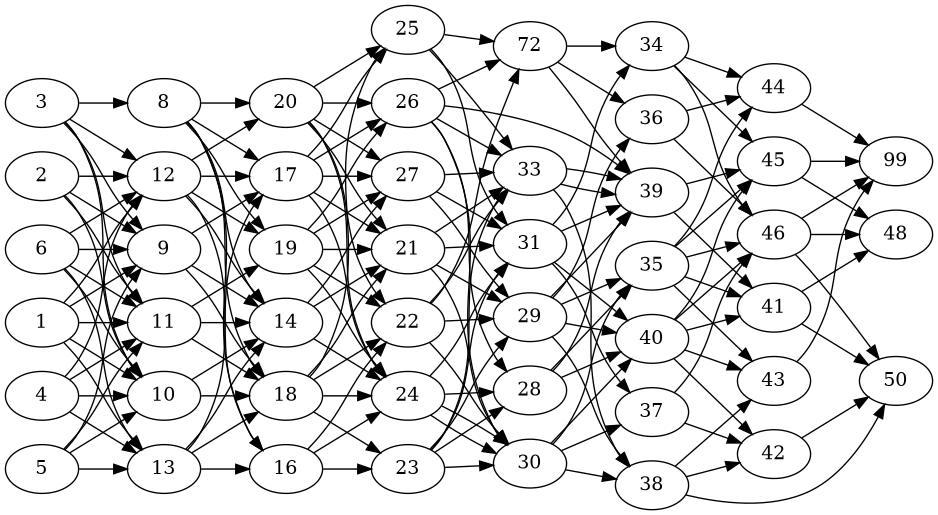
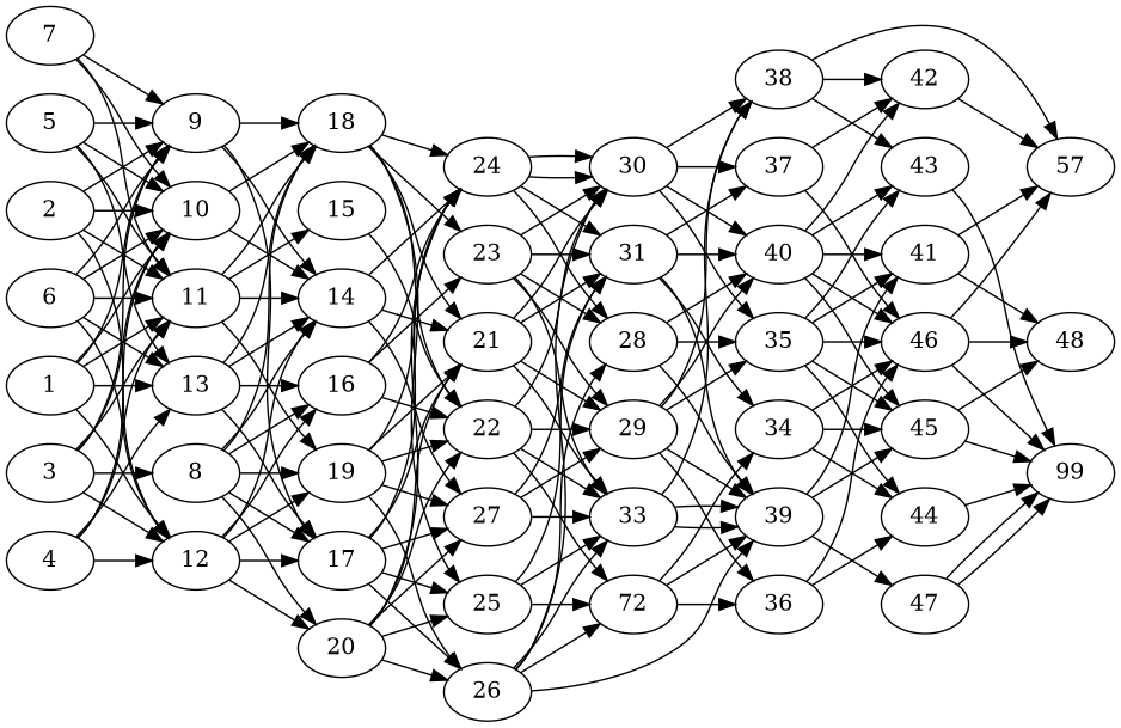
  digraph {
    rankdir=LR
    node [alpha=0.05]
    1 [alpha=0.07 expect_size=38202368]
    9 [expect_size=6921216]
    10 [alpha=0.17 expect_size=12050432]
    11 [alpha=0.09 expect_size=38427648]
    12 [expect_size=7515136]
    13 [alpha=0.12 expect_size=21198848]
    14 [alpha=0.13 expect_size=33331200]
    17 [alpha=0.04 expect_size=47747072]
    18 [alpha=0.10 expect_size=37637120]
    19 [alpha=0.07 expect_size=10984448]
+   15 [alpha=0.18 expect_size=31823872]
    16 [alpha=0.02 expect_size=34146304]
    20 [alpha=0.17 expect_size=23545856]
    21 [alpha=0.02 expect_size=16019456]
    24 [alpha=0.06 expect_size=31534080]
    27 [alpha=0.16 expect_size=13710336]
    25 [alpha=0.04 expect_size=13855744]
    26 [alpha=0.10 expect_size=10115072]
    22 [alpha=0.17 expect_size=37134336]
    23 [alpha=0.10 expect_size=49512448]
    2 [alpha=0.06 expect_size=31449088]
    3 [expect_size=45512704]
    8 [alpha=0.09 expect_size=50795520]
    4 [alpha=0.19 expect_size=15323136]
    5 [alpha=0.01 expect_size=7165952]
    6 [alpha=0.06 expect_size=24641536]
+   7 [alpha=0.16 expect_size=5551104]
    29 [alpha=0.07 expect_size=44818432]
    30 [alpha=0.16 expect_size=13762560]
    31 [alpha=0.19 expect_size=7194624]
    33 [alpha=0.13 expect_size=51054592]
    28 [alpha=0.01 expect_size=22386688]
    n33 [alpha=0.03 expect_size=10890240 label=72]
    39 [alpha=0.18 expect_size=19164160]
    35 [alpha=0.10 expect_size=41381888]
    40 [alpha=0.06 expect_size=35758080]
    36 [alpha=0.16 expect_size=50736128]
    38 [alpha=0.18 expect_size=16696320]
    37 [alpha=0.00 expect_size=26676224]
    34 [alpha=0.16 expect_size=26400768]
    41 [alpha=0.19 expect_size=26100736]
    44 [alpha=0.06 expect_size=14313472]
    45 [expect_size=52022272]
    46 [alpha=0.07 expect_size=28004352]
    43 [alpha=0.10 expect_size=29856768]
+   47 [alpha=0.12 expect_size=18352128]
    42 [expect_size=23375872]
-   50 [alpha=0.07 expect_size=8862720]
+   50 [alpha=0.07 expect_size=8862720 label=57]
    48 [expect_size=18382848]
    n50 [alpha=0.14 expect_size=13305856 label=99]
    1 -> 9
    1 -> 10
    1 -> 11
    1 -> 12
    1 -> 13
    9 -> 14
    9 -> 17
    9 -> 18
    10 -> 14
    10 -> 18
    11 -> 14
    11 -> 18
    11 -> 19
+   11 -> 15
    12 -> 14
    12 -> 17
    12 -> 19
    12 -> 16
    12 -> 20
    13 -> 14
    13 -> 17
    13 -> 18
    13 -> 16
    14 -> 21
    14 -> 24
    14 -> 27
    17 -> 21
    17 -> 24
    17 -> 27
    17 -> 25
    17 -> 26
    18 -> 21
    18 -> 24
    18 -> 25
    18 -> 22
    18 -> 23
    19 -> 21
    19 -> 24
    19 -> 27
    19 -> 26
    19 -> 22
+   15 -> 22
    16 -> 24
    16 -> 22
    16 -> 23
    20 -> 21
    20 -> 24
    20 -> 27
    20 -> 25
    20 -> 26
    20 -> 22
    21 -> 29
    21 -> 30
    21 -> 31
    21 -> 33
    24 -> 30
    24 -> 30
    24 -> 31
    24 -> 28
    27 -> 29
    27 -> 31
    27 -> 33
    25 -> 31
    25 -> 33
    25 -> n33
    26 -> 30
    26 -> 33
    26 -> 28
    26 -> n33
    26 -> 39
    22 -> 29
    22 -> 30
    22 -> 33
    22 -> n33
    23 -> 29
    23 -> 30
    23 -> 31
    23 -> 33
    23 -> 28
    2 -> 9
    2 -> 10
    2 -> 11
    2 -> 12
    3 -> 9
    3 -> 10
    3 -> 11
    3 -> 12
    3 -> 8
    8 -> 14
    8 -> 17
    8 -> 18
    8 -> 19
    8 -> 16
    8 -> 20
    4 -> 10
    4 -> 11
    4 -> 12
    4 -> 13
    5 -> 9
    5 -> 10
    5 -> 11
    5 -> 13
    6 -> 9
    6 -> 10
    6 -> 11
    6 -> 12
    6 -> 13
+   7 -> 9
+   7 -> 10
+   7 -> 11
    29 -> 39
    29 -> 35
    29 -> 40
    29 -> 36
    29 -> 38
    30 -> 35
    30 -> 40
    30 -> 38
    30 -> 37
    31 -> 39
    31 -> 40
    31 -> 37
    31 -> 34
    33 -> 39
    33 -> 39
    33 -> 38
    28 -> 39
    28 -> 35
    28 -> 40
    n33 -> 39
    n33 -> 36
    n33 -> 34
    39 -> 41
    39 -> 45
+   39 -> 47
    35 -> 41
    35 -> 44
    35 -> 45
    35 -> 46
    35 -> 43
    40 -> 41
    40 -> 45
    40 -> 46
    40 -> 43
    40 -> 42
    36 -> 44
    36 -> 46
    38 -> 43
    38 -> 42
    38 -> 50
    37 -> 46
    37 -> 42
    34 -> 44
    34 -> 45
    34 -> 46
    41 -> 50
    41 -> 48
    44 -> n50
    45 -> 48
    45 -> n50
    46 -> 50
    46 -> 48
    46 -> n50
    43 -> n50
+   47 -> n50
+   47 -> n50
    42 -> 50
  }
